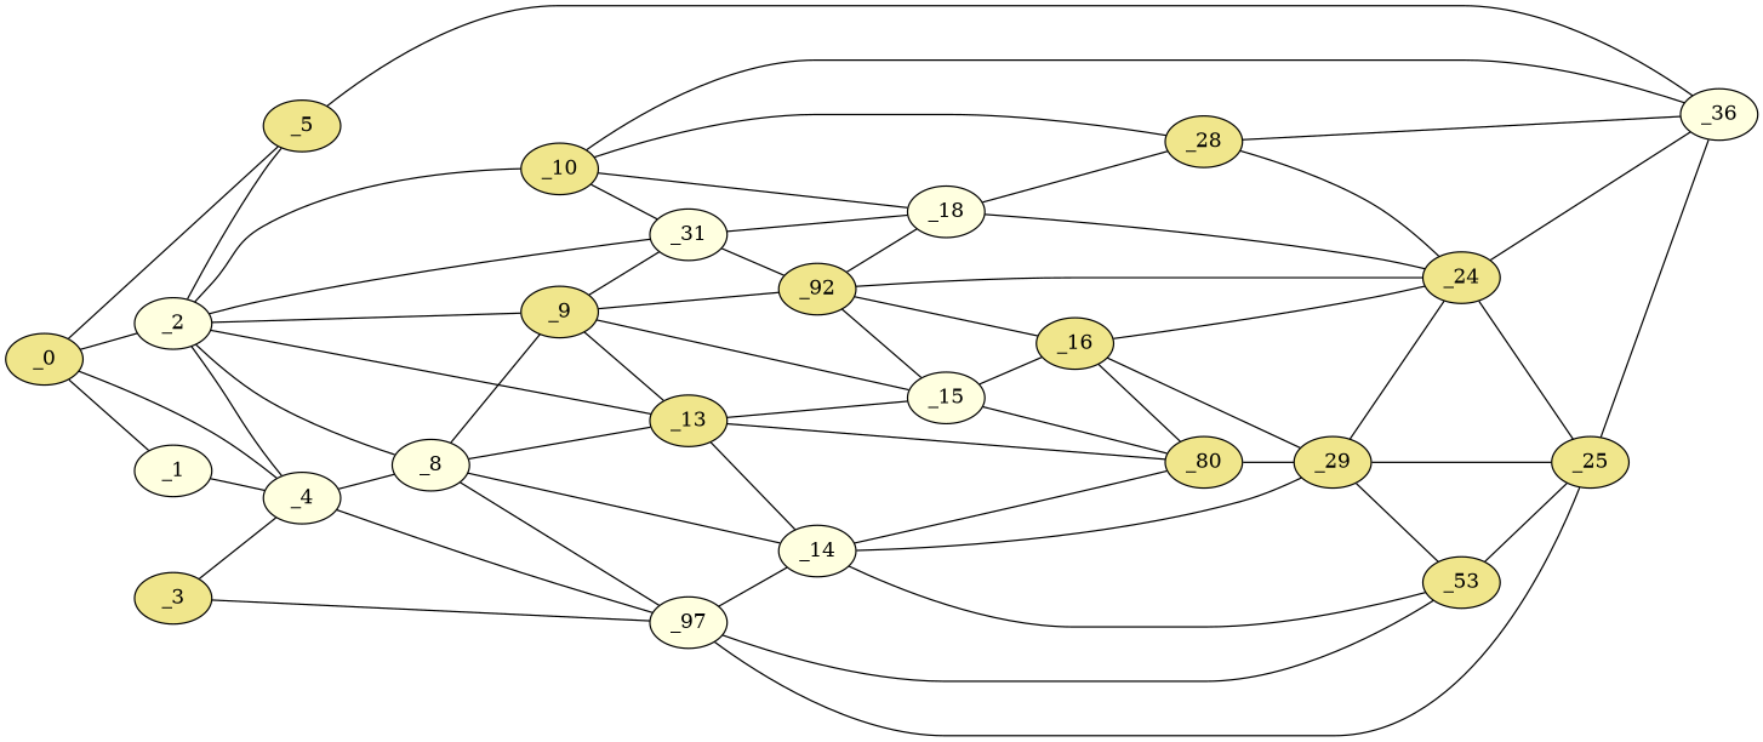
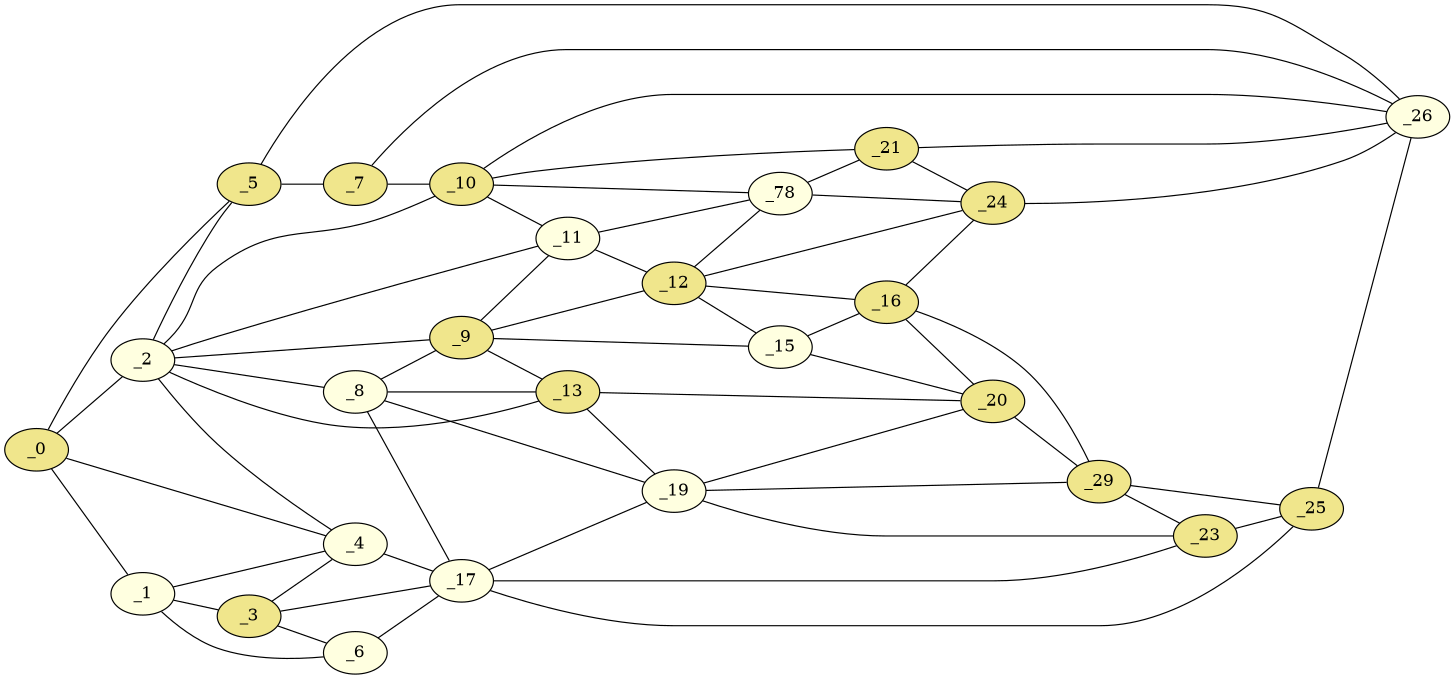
  graph {
    rankdir=LR
    node [fillcolor=khaki style=filled x=46 y=74]
    edge [valence=2]
    _0 [x=39 y=56]
    _1 [fillcolor=lightyellow x=40 y=41]
    _2 [fillcolor=lightyellow x=42 y=76]
    _4 [fillcolor=lightyellow y=54]
    _5 [y=122]
    _3 [x=45 y=33]
+   _6 [fillcolor=lightyellow x=49 y=7]
    _8 [fillcolor=lightyellow x=60 y=64]
    _9 [x=68]
    _10 [x=73 y=98]
-   _11 [fillcolor=lightyellow x=74 y=95 label=_31]
+   _11 [fillcolor=lightyellow x=74 y=95]
    _13 [x=76 y=63]
-   _17 [fillcolor=lightyellow x=82 y=32 label=_97]
-   _26 [fillcolor=lightyellow x=91 y=112 label=_36]
-   _19 [fillcolor=lightyellow x=83 y=57 label=_14]
-   _12 [x=75 y=79 label=_92]
+   _17 [fillcolor=lightyellow x=82 y=32]
+   _7 [x=58 y=119]
+   _26 [fillcolor=lightyellow x=91 y=112]
+   _19 [fillcolor=lightyellow x=83 y=57]
+   _12 [x=75 y=79]
    _15 [fillcolor=lightyellow x=78 y=70]
-   _18 [fillcolor=lightyellow x=82 y=94]
-   _21 [x=87 y=96 label=_28]
+   _18 [fillcolor=lightyellow x=82 y=94 label=_78]
+   _21 [x=87 y=96]
    _25 [x=90 y=39]
-   _23 [x=89 y=46 label=_53]
-   _20 [x=83 y=68 label=_80]
+   _23 [x=89 y=46]
+   _20 [x=83 y=68]
    n24 [label=_29 x=88]
    _16 [x=81]
    _24 [x=89 y=87]
    _0 -- _1 [valence=1]
    _0 -- _2
    _0 -- _4
    _0 -- _5 [valence=1]
    _1 -- _4 [valence=1]
+   _1 -- _3
+   _1 -- _6 [valence=1]
    _2 -- _4
    _2 -- _5 [valence=1]
    _2 -- _8 [valence=1]
    _2 -- _9
    _2 -- _10
    _2 -- _11
    _2 -- _13
-   _4 -- _8
    _4 -- _17 [valence=1]
+   _5 -- _7
    _5 -- _26 [valence=1]
    _3 -- _4
+   _3 -- _6
    _3 -- _17
+   _6 -- _17 [valence=1]
    _8 -- _9
    _8 -- _13
    _8 -- _17
    _8 -- _19 [valence=1]
    _9 -- _11 [valence=1]
    _9 -- _13 [valence=1]
    _9 -- _12
    _9 -- _15
    _10 -- _11 [valence=1]
    _10 -- _26
    _10 -- _18
    _10 -- _21
    _11 -- _12
    _11 -- _18 [valence=1]
    _13 -- _19
-   _13 -- _15
    _13 -- _20
    _17 -- _19 [valence=1]
    _17 -- _25 [valence=1]
    _17 -- _23
+   _7 -- _10 [valence=1]
+   _7 -- _26 [valence=1]
    _19 -- _23 [valence=1]
    _19 -- _20 [valence=1]
    _19 -- n24
    _12 -- _15 [valence=1]
    _12 -- _18
    _12 -- _16
    _12 -- _24 [valence=1]
    _15 -- _20
    _15 -- _16
    _18 -- _21
    _18 -- _24
    _21 -- _26
    _21 -- _24
    _25 -- _26 [valence=1]
    _23 -- _25 [valence=1]
    _20 -- n24
    n24 -- _25
    n24 -- _23
-   n24 -- _24
    _16 -- _20
    _16 -- n24
    _16 -- _24 [valence=1]
    _24 -- _26
-   _24 -- _25 [valence=1]
  }
